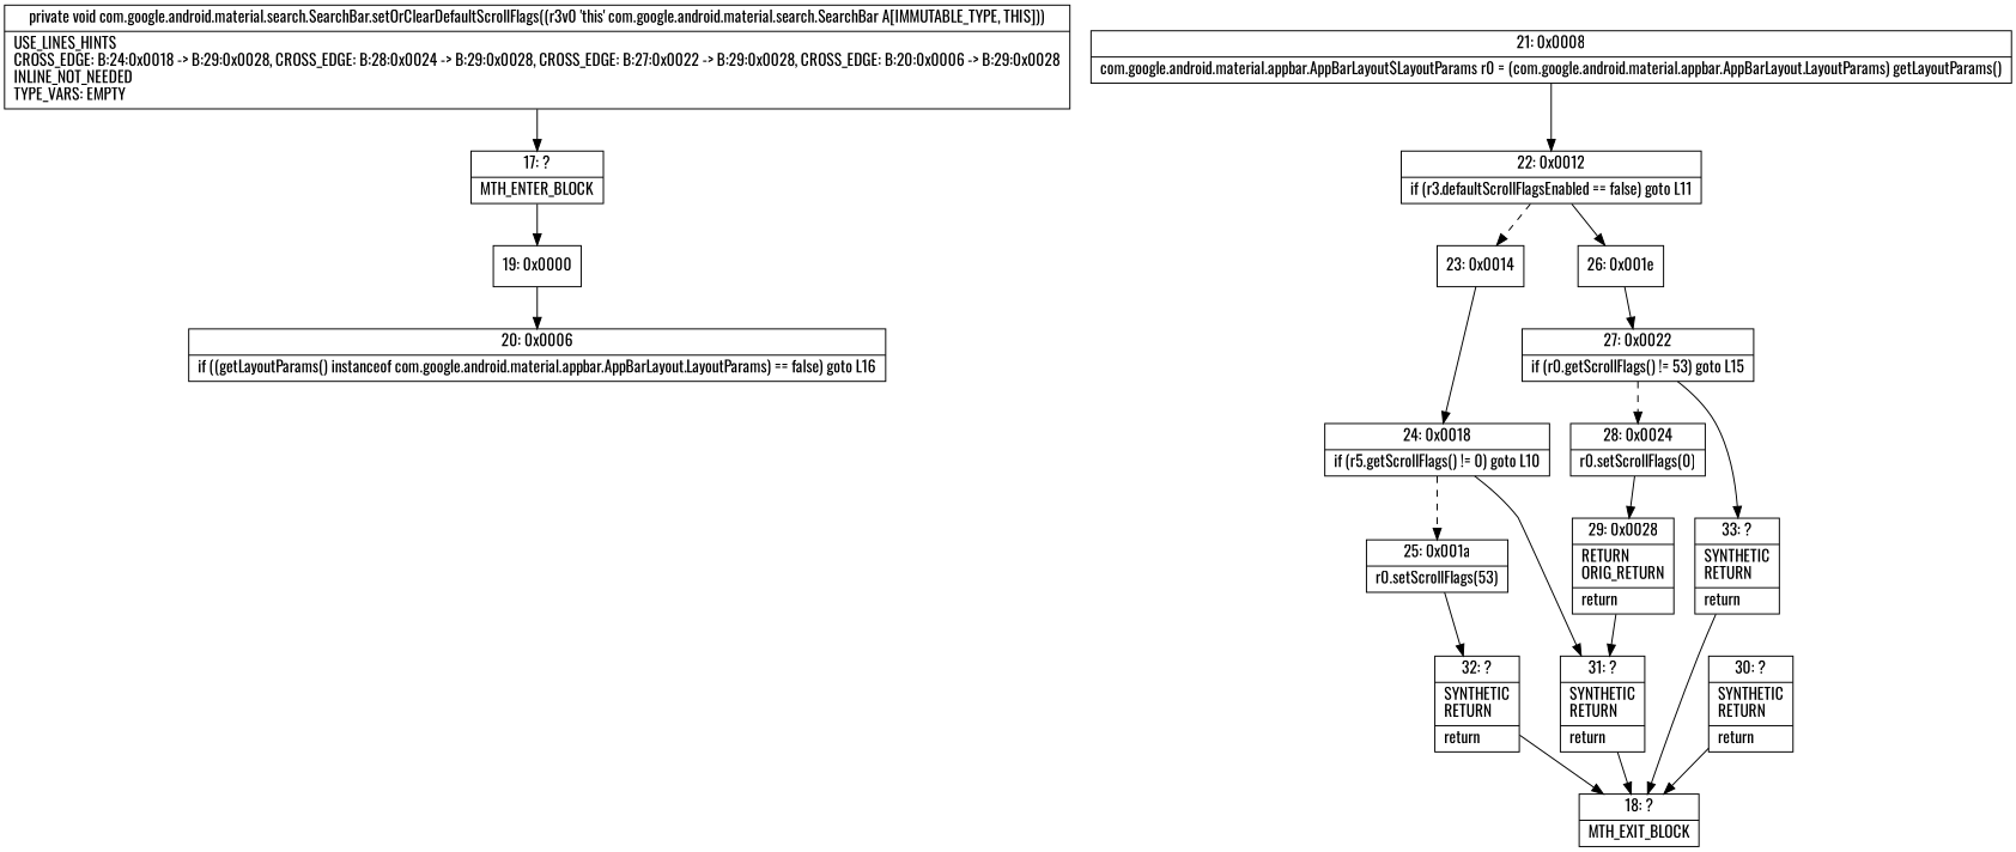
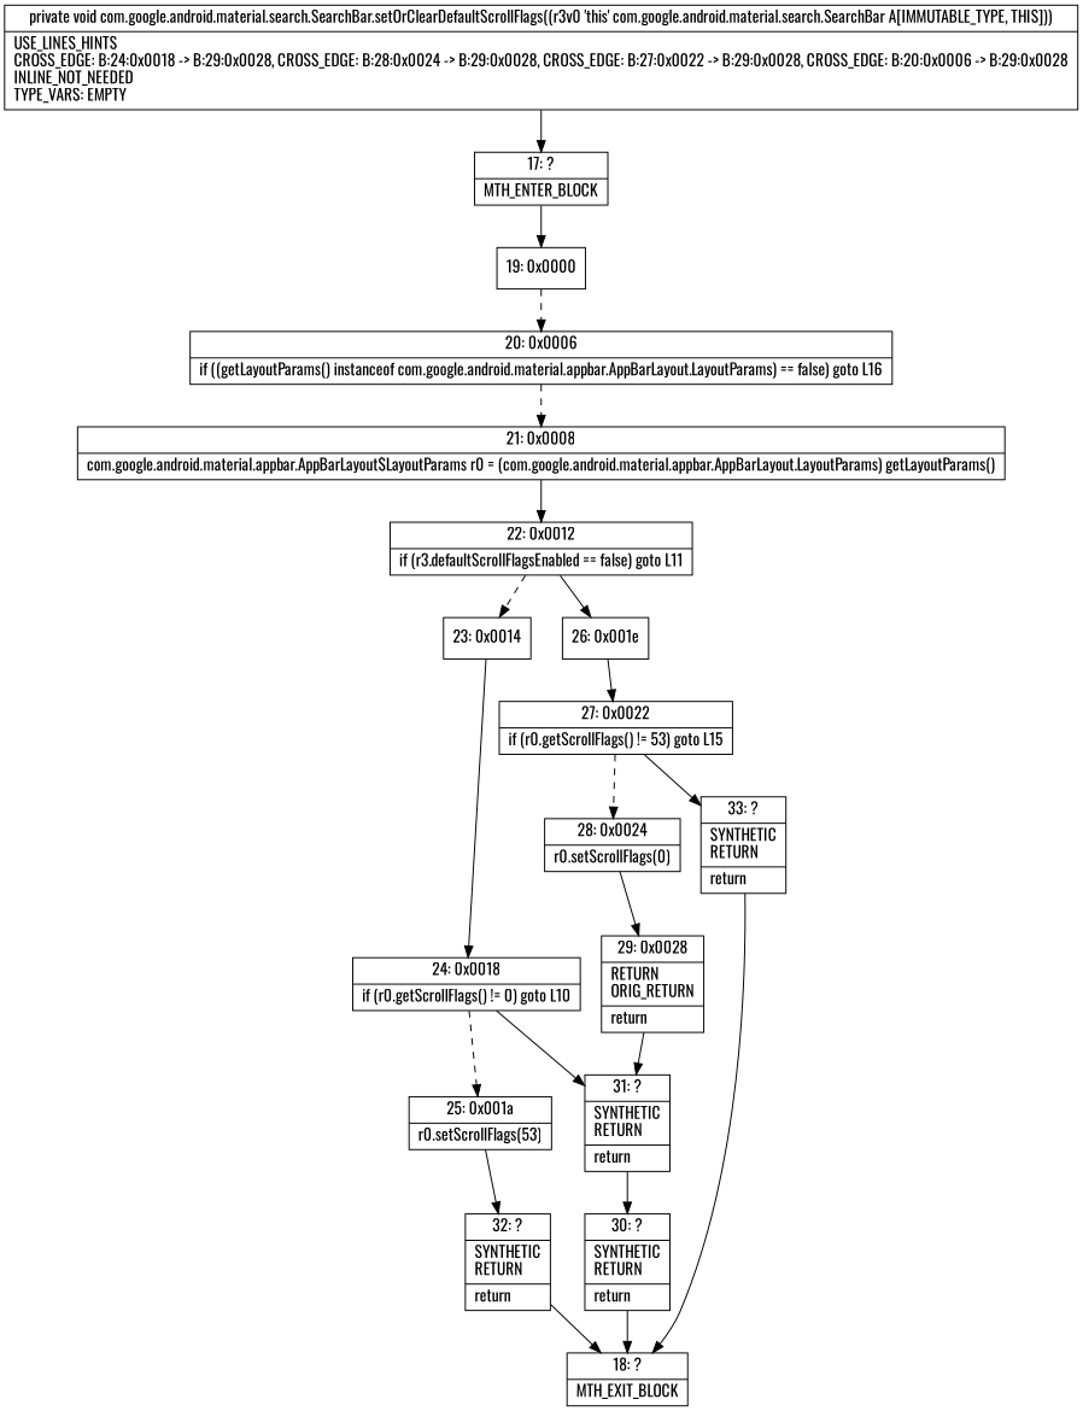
  digraph {
    fontname=Oswald
    node [fontname=Oswald shape=record]
    edge [fontname=Oswald]
    n1 [label="{17\:\ ?|MTH_ENTER_BLOCK\l}"]
    n2 [label="{19\:\ 0x0000}"]
    n3 [label="{20\:\ 0x0006|if ((getLayoutParams() instanceof com.google.android.material.appbar.AppBarLayout.LayoutParams) == false) goto L16\l}"]
    n4 [label="{21\:\ 0x0008|com.google.android.material.appbar.AppBarLayout$LayoutParams r0 = (com.google.android.material.appbar.AppBarLayout.LayoutParams) getLayoutParams()\l}"]
    n5 [label="{22\:\ 0x0012|if (r3.defaultScrollFlagsEnabled == false) goto L11\l}"]
    n6 [label="{30\:\ ?|SYNTHETIC\lRETURN\l|return\l}"]
    n7 [label="{18\:\ ?|MTH_EXIT_BLOCK\l}"]
    n8 [label="{23\:\ 0x0014}"]
    n9 [label="{26\:\ 0x001e}"]
-   n10 [label="{24\:\ 0x0018|if (r5.getScrollFlags() != 0) goto L10\l}"]
+   n10 [label="{24\:\ 0x0018|if (r0.getScrollFlags() != 0) goto L10\l}"]
    n11 [label="{27\:\ 0x0022|if (r0.getScrollFlags() != 53) goto L15\l}"]
    n12 [label="{25\:\ 0x001a|r0.setScrollFlags(53)\l}"]
    n13 [label="{31\:\ ?|SYNTHETIC\lRETURN\l|return\l}"]
    n14 [label="{32\:\ ?|SYNTHETIC\lRETURN\l|return\l}"]
    n15 [label="{28\:\ 0x0024|r0.setScrollFlags(0)\l}"]
    n16 [label="{33\:\ ?|SYNTHETIC\lRETURN\l|return\l}"]
    n17 [label="{29\:\ 0x0028|RETURN\lORIG_RETURN\l|return\l}"]
    n18 [label="{private void com.google.android.material.search.SearchBar.setOrClearDefaultScrollFlags((r3v0 'this' com.google.android.material.search.SearchBar A[IMMUTABLE_TYPE, THIS]))  | USE_LINES_HINTS\lCROSS_EDGE: B:24:0x0018 \-\> B:29:0x0028, CROSS_EDGE: B:28:0x0024 \-\> B:29:0x0028, CROSS_EDGE: B:27:0x0022 \-\> B:29:0x0028, CROSS_EDGE: B:20:0x0006 \-\> B:29:0x0028\lINLINE_NOT_NEEDED\lTYPE_VARS: EMPTY\l}"]
    n1 -> n2
-   n2 -> n3
+   n2 -> n3 [style=dashed]
+   n3 -> n4 [style=dashed]
    n4 -> n5
    n5 -> n8 [style=dashed]
    n5 -> n9
    n6 -> n7
    n8 -> n10
    n9 -> n11
    n10 -> n12 [style=dashed]
    n10 -> n13
    n11 -> n15 [style=dashed]
    n11 -> n16
    n12 -> n14
-   n13 -> n7
+   n13 -> n6
    n14 -> n7
    n15 -> n17
    n16 -> n7
    n17 -> n13
    n18 -> n1
  }
